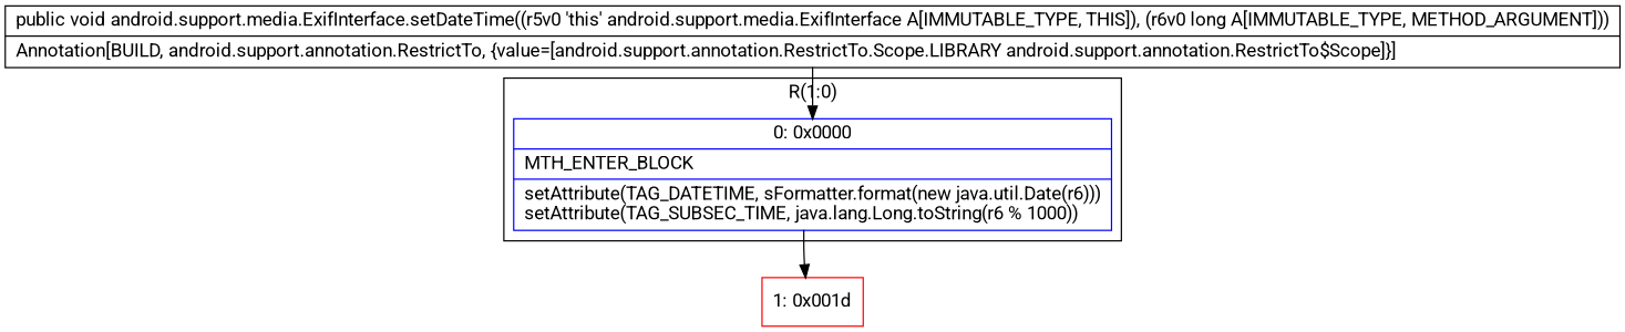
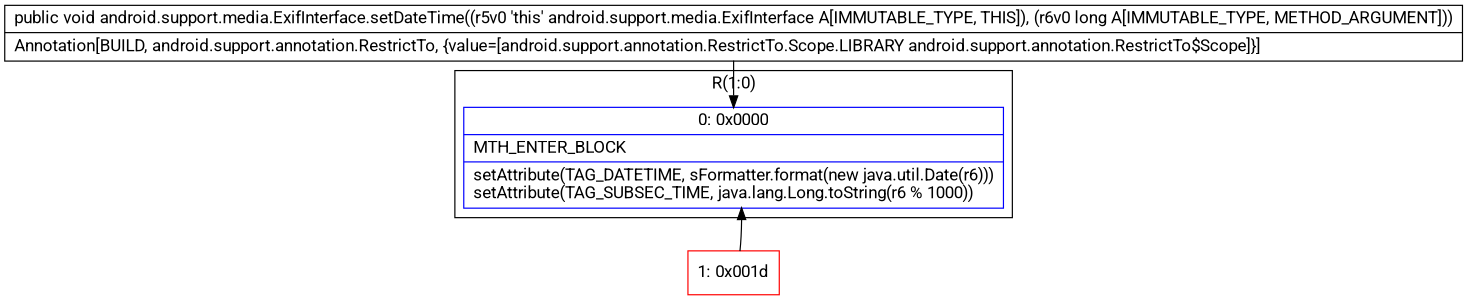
  digraph {
    fontname=Roboto
    node [shape=record fontname=Roboto]
    edge [fontname=Roboto]
    n1 [color=blue label="{0\:\ 0x0000|MTH_ENTER_BLOCK\l|setAttribute(TAG_DATETIME, sFormatter.format(new java.util.Date(r6)))\lsetAttribute(TAG_SUBSEC_TIME, java.lang.Long.toString(r6 % 1000))\l}"]
    n2 [color=red label="{1\:\ 0x001d}"]
    n3 [label="{public void android.support.media.ExifInterface.setDateTime((r5v0 'this' android.support.media.ExifInterface A[IMMUTABLE_TYPE, THIS]), (r6v0 long A[IMMUTABLE_TYPE, METHOD_ARGUMENT]))  | Annotation[BUILD, android.support.annotation.RestrictTo, \{value=[android.support.annotation.RestrictTo.Scope.LIBRARY android.support.annotation.RestrictTo$Scope]\}]\l}"]
    subgraph cluster_1 {
      label="R(1:0)"
      n1
    }
-   n1 -> n2
+   n2 -> n1
    n3 -> n1
  }
